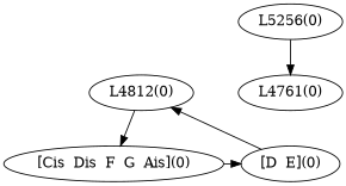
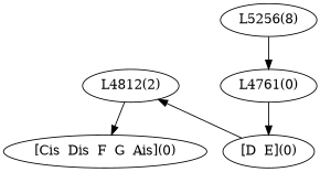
  digraph {
-   "L4812(0)"
+   "L4812(0)" [label="L4812(2)"]
    n2 [label="L4761(0)"]
-   "L5256(0)"
+   "L5256(0)" [label="L5256(8)"]
    "[Cis  Dis  F  G  Ais](0)"
    "[D  E](0)"
    subgraph sub_1 {
      rank=same
      "L4812(0)"
      n2
    }
    subgraph sub_2 {
      rank=min
      "L5256(0)"
    }
    subgraph sub_3 {
      rank=max
      "[Cis  Dis  F  G  Ais](0)"
      "[D  E](0)"
    }
    "L4812(0)" -> "[Cis  Dis  F  G  Ais](0)"
-   "[Cis  Dis  F  G  Ais](0)" -> "[D  E](0)"
+   n2 -> "[D  E](0)"
    "L5256(0)" -> n2
    "[D  E](0)" -> "L4812(0)"
  }
